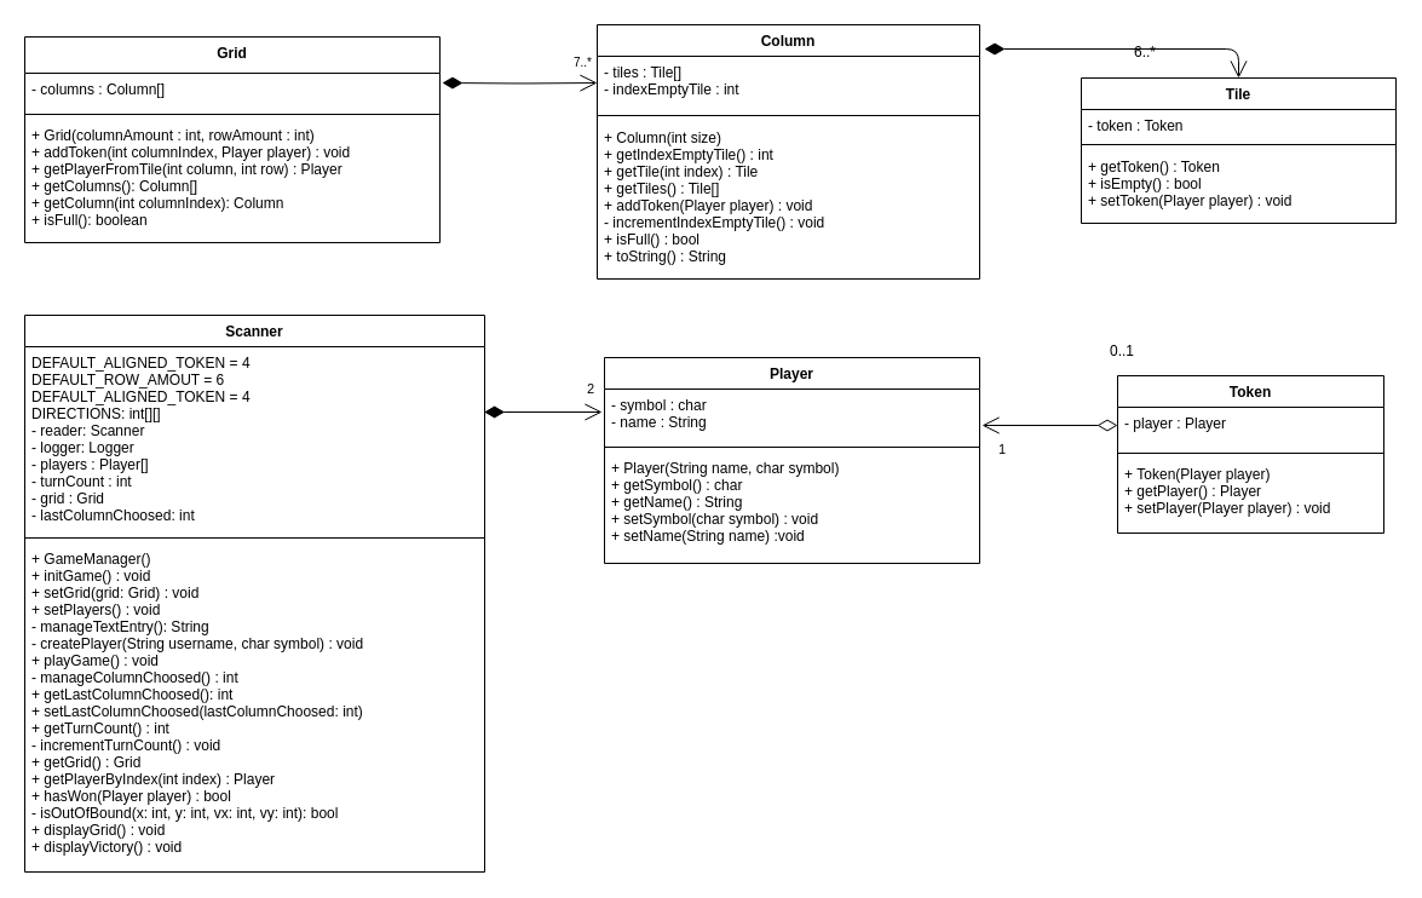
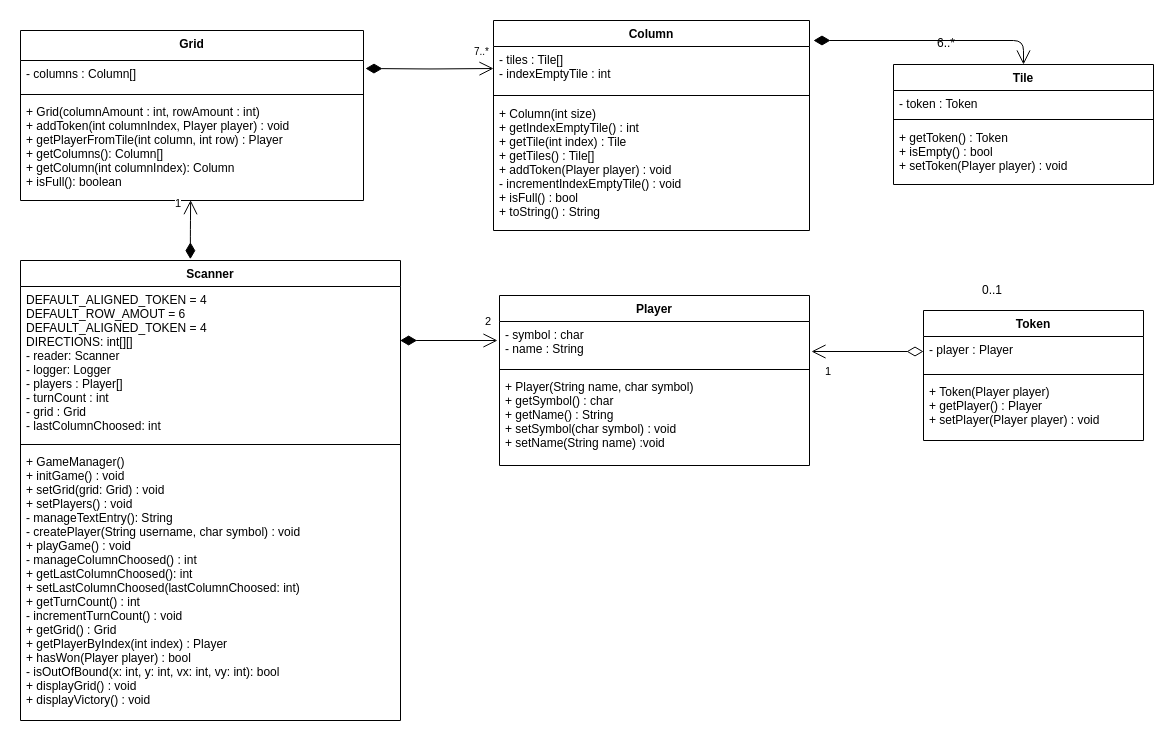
  <mxCell id="0" />
  <mxCell id="1" parent="0" />
  <mxCell id="2" value="Grid" style="swimlane;fontStyle=1;align=center;verticalAlign=top;childLayout=stackLayout;horizontal=1;startSize=30;horizontalStack=0;resizeParent=1;resizeParentMax=0;resizeLast=0;collapsible=1;marginBottom=0;" parent="1" vertex="1"><mxGeometry x="20" y="30" width="343" height="170" as="geometry" /></mxCell>
  <mxCell id="3" value="- columns : Column[]" style="text;strokeColor=none;fillColor=none;align=left;verticalAlign=top;spacingLeft=4;spacingRight=4;overflow=hidden;rotatable=0;points=[[0,0.5],[1,0.5]];portConstraint=eastwest;" parent="2" vertex="1"><mxGeometry y="30" width="343" height="30" as="geometry" /></mxCell>
  <mxCell id="4" value="" style="line;strokeWidth=1;fillColor=none;align=left;verticalAlign=middle;spacingTop=-1;spacingLeft=3;spacingRight=3;rotatable=0;labelPosition=right;points=[];portConstraint=eastwest;" parent="2" vertex="1"><mxGeometry y="60" width="343" height="8" as="geometry" /></mxCell>
  <mxCell id="5" value="+ Grid(columnAmount : int, rowAmount : int)&#10;+ addToken(int columnIndex, Player player) : void&#10;+ getPlayerFromTile(int column, int row) : Player&#10;+ getColumns(): Column[]&#10;+ getColumn(int columnIndex): Column&#10;+ isFull(): boolean&#10;" style="text;strokeColor=none;fillColor=none;align=left;verticalAlign=top;spacingLeft=4;spacingRight=4;overflow=hidden;rotatable=0;points=[[0,0.5],[1,0.5]];portConstraint=eastwest;" parent="2" vertex="1"><mxGeometry y="68" width="343" height="102" as="geometry" /></mxCell>
  <mxCell id="6" value="Column" style="swimlane;fontStyle=1;align=center;verticalAlign=top;childLayout=stackLayout;horizontal=1;startSize=26;horizontalStack=0;resizeParent=1;resizeParentMax=0;resizeLast=0;collapsible=1;marginBottom=0;" parent="1" vertex="1"><mxGeometry x="493" width="316" height="210" as="geometry" y="20" /></mxCell>
  <mxCell id="7" value="- tiles : Tile[]&#10;- indexEmptyTile : int" style="text;strokeColor=none;fillColor=none;align=left;verticalAlign=top;spacingLeft=4;spacingRight=4;overflow=hidden;rotatable=0;points=[[0,0.5],[1,0.5]];portConstraint=eastwest;" parent="6" vertex="1"><mxGeometry y="26" width="316" height="44" as="geometry" /></mxCell>
  <mxCell id="8" value="" style="line;strokeWidth=1;fillColor=none;align=left;verticalAlign=middle;spacingTop=-1;spacingLeft=3;spacingRight=3;rotatable=0;labelPosition=right;points=[];portConstraint=eastwest;" parent="6" vertex="1"><mxGeometry y="70" width="316" height="10" as="geometry" /></mxCell>
  <mxCell id="9" value="+ Column(int size)&#10;+ getIndexEmptyTile() : int&#10;+ getTile(int index) : Tile&#10;+ getTiles() : Tile[]&#10;+ addToken(Player player) : void&#10;- incrementIndexEmptyTile() : void&#10;+ isFull() : bool&#10;+ toString() : String" style="text;strokeColor=none;fillColor=none;align=left;verticalAlign=top;spacingLeft=4;spacingRight=4;overflow=hidden;rotatable=0;points=[[0,0.5],[1,0.5]];portConstraint=eastwest;" parent="6" vertex="1"><mxGeometry y="80" width="316" height="130" as="geometry" /></mxCell>
+ <mxCell id="10" value="1" style="endArrow=open;html=1;endSize=12;startArrow=diamondThin;startSize=14;startFill=1;edgeStyle=orthogonalEdgeStyle;align=left;verticalAlign=bottom;entryX=0.496;entryY=0.997;entryDx=0;entryDy=0;entryPerimeter=0;exitX=0.447;exitY=-0.003;exitDx=0;exitDy=0;exitPerimeter=0;" parent="1" source="27" target="5" edge="1"><mxGeometry x="0.589" y="17" relative="1" as="geometry"><mxPoint x="493" y="240" as="sourcePoint" /><mxPoint x="186" y="310" as="targetPoint" /><mxPoint as="offset" /><Array as="points" /></mxGeometry></mxCell>
  <mxCell id="11" value="2" style="endArrow=open;html=1;endSize=12;startArrow=diamondThin;startSize=14;startFill=1;edgeStyle=orthogonalEdgeStyle;align=left;verticalAlign=bottom;exitX=0.999;exitY=0.349;exitDx=0;exitDy=0;exitPerimeter=0;" parent="1" source="28" edge="1"><mxGeometry x="0.707" y="10" relative="1" as="geometry"><mxPoint x="413" y="741.176" as="sourcePoint" /><mxPoint x="497" y="340" as="targetPoint" /><Array as="points"><mxPoint x="497" y="340" /><mxPoint x="497" y="340" /></Array><mxPoint as="offset" /></mxGeometry></mxCell>
  <mxCell id="12" value="6..*" style="text;html=1;resizable=0;points=[];autosize=1;align=left;verticalAlign=top;spacingTop=-4;" parent="1" vertex="1"><mxGeometry x="935" y="33" width="30" height="20" as="geometry" /></mxCell>
  <mxCell id="13" value="" style="endArrow=open;html=1;endSize=12;startArrow=diamondThin;startSize=14;startFill=1;edgeStyle=orthogonalEdgeStyle;align=left;verticalAlign=bottom;entryX=0.5;entryY=0;entryDx=0;entryDy=0;" parent="1" target="15" edge="1"><mxGeometry x="-0.509" y="350" relative="1" as="geometry"><mxPoint x="813" y="40" as="sourcePoint" /><mxPoint x="928" y="51.5" as="targetPoint" /><Array as="points"><mxPoint x="1023" y="40" /></Array><mxPoint x="-1" as="offset" /></mxGeometry></mxCell>
- <mxCell id="14" value="0..1" style="text;html=1;resizable=0;points=[];autosize=1;align=left;verticalAlign=top;spacingTop=-4;" parent="1" vertex="1"><mxGeometry x="915" y="280" width="40" height="20" as="geometry" /></mxCell>
+ <mxCell id="14" value="0..1" style="text;html=1;resizable=0;points=[];autosize=1;align=left;verticalAlign=top;spacingTop=-4;" parent="1" vertex="1"><mxGeometry x="980" y="280" width="40" height="20" as="geometry" /></mxCell>
  <mxCell id="15" value="Tile" style="swimlane;fontStyle=1;align=center;verticalAlign=top;childLayout=stackLayout;horizontal=1;startSize=26;horizontalStack=0;resizeParent=1;resizeParentMax=0;resizeLast=0;collapsible=1;marginBottom=0;" parent="1" vertex="1"><mxGeometry x="893" y="64" width="260" height="120" as="geometry" /></mxCell>
  <mxCell id="16" value="- token : Token&#10;" style="text;strokeColor=none;fillColor=none;align=left;verticalAlign=top;spacingLeft=4;spacingRight=4;overflow=hidden;rotatable=0;points=[[0,0.5],[1,0.5]];portConstraint=eastwest;" parent="15" vertex="1"><mxGeometry y="26" width="260" height="24" as="geometry" /></mxCell>
  <mxCell id="17" value="" style="line;strokeWidth=1;fillColor=none;align=left;verticalAlign=middle;spacingTop=-1;spacingLeft=3;spacingRight=3;rotatable=0;labelPosition=right;points=[];portConstraint=eastwest;" parent="15" vertex="1"><mxGeometry y="50" width="260" height="10" as="geometry" /></mxCell>
  <mxCell id="18" value="+ getToken() : Token &#10;+ isEmpty() : bool&#10;+ setToken(Player player) : void" style="text;strokeColor=none;fillColor=none;align=left;verticalAlign=top;spacingLeft=4;spacingRight=4;overflow=hidden;rotatable=0;points=[[0,0.5],[1,0.5]];portConstraint=eastwest;" parent="15" vertex="1"><mxGeometry y="60" width="260" height="60" as="geometry" /></mxCell>
  <mxCell id="19" value="Token" style="swimlane;fontStyle=1;align=center;verticalAlign=top;childLayout=stackLayout;horizontal=1;startSize=26;horizontalStack=0;resizeParent=1;resizeParentMax=0;resizeLast=0;collapsible=1;marginBottom=0;" parent="1" vertex="1"><mxGeometry x="923" y="310" width="220" height="130" as="geometry" /></mxCell>
  <mxCell id="20" value="- player : Player&#10;" style="text;strokeColor=none;fillColor=none;align=left;verticalAlign=top;spacingLeft=4;spacingRight=4;overflow=hidden;rotatable=0;points=[[0,0.5],[1,0.5]];portConstraint=eastwest;" parent="19" vertex="1"><mxGeometry y="26" width="220" height="34" as="geometry" /></mxCell>
  <mxCell id="21" value="" style="line;strokeWidth=1;fillColor=none;align=left;verticalAlign=middle;spacingTop=-1;spacingLeft=3;spacingRight=3;rotatable=0;labelPosition=right;points=[];portConstraint=eastwest;" parent="19" vertex="1"><mxGeometry y="60" width="220" height="8" as="geometry" /></mxCell>
  <mxCell id="22" value="+ Token(Player player)&#10;+ getPlayer() : Player &#10;+ setPlayer(Player player) : void&#10;&#10;" style="text;strokeColor=none;fillColor=none;align=left;verticalAlign=top;spacingLeft=4;spacingRight=4;overflow=hidden;rotatable=0;points=[[0,0.5],[1,0.5]];portConstraint=eastwest;" parent="19" vertex="1"><mxGeometry y="68" width="220" height="62" as="geometry" /></mxCell>
  <mxCell id="23" value="Player" style="swimlane;fontStyle=1;align=center;verticalAlign=top;childLayout=stackLayout;horizontal=1;startSize=26;horizontalStack=0;resizeParent=1;resizeParentMax=0;resizeLast=0;collapsible=1;marginBottom=0;" parent="1" vertex="1"><mxGeometry x="499" y="295" width="310" height="170" as="geometry" /></mxCell>
  <mxCell id="24" value="- symbol : char&#10;- name : String&#10;" style="text;strokeColor=none;fillColor=none;align=left;verticalAlign=top;spacingLeft=4;spacingRight=4;overflow=hidden;rotatable=0;points=[[0,0.5],[1,0.5]];portConstraint=eastwest;" parent="23" vertex="1"><mxGeometry y="26" width="310" height="44" as="geometry" /></mxCell>
  <mxCell id="25" value="" style="line;strokeWidth=1;fillColor=none;align=left;verticalAlign=middle;spacingTop=-1;spacingLeft=3;spacingRight=3;rotatable=0;labelPosition=right;points=[];portConstraint=eastwest;" parent="23" vertex="1"><mxGeometry y="70" width="310" height="8" as="geometry" /></mxCell>
  <mxCell id="26" value="+ Player(String name, char symbol)&#10;+ getSymbol() : char &#10;+ getName() : String &#10;+ setSymbol(char symbol) : void&#10;+ setName(String name) :void&#10;" style="text;strokeColor=none;fillColor=none;align=left;verticalAlign=top;spacingLeft=4;spacingRight=4;overflow=hidden;rotatable=0;points=[[0,0.5],[1,0.5]];portConstraint=eastwest;" parent="23" vertex="1"><mxGeometry y="78" width="310" height="92" as="geometry" /></mxCell>
  <mxCell id="27" value="Scanner" style="swimlane;fontStyle=1;align=center;verticalAlign=top;childLayout=stackLayout;horizontal=1;startSize=26;horizontalStack=0;resizeParent=1;resizeParentMax=0;resizeLast=0;collapsible=1;marginBottom=0;" parent="1" vertex="1"><mxGeometry x="20" y="260" width="380" height="460" as="geometry" /></mxCell>
  <mxCell id="28" value="DEFAULT_ALIGNED_TOKEN = 4&#10;DEFAULT_ROW_AMOUT = 6&#10;DEFAULT_ALIGNED_TOKEN = 4&#10;DIRECTIONS: int[][]&#10;- reader: Scanner&#10;- logger: Logger&#10;- players : Player[]&#10;- turnCount : int&#10;- grid : Grid&#10;- lastColumnChoosed: int&#10;&#10;" style="text;strokeColor=none;fillColor=none;align=left;verticalAlign=top;spacingLeft=4;spacingRight=4;overflow=hidden;rotatable=0;points=[[0,0.5],[1,0.5]];portConstraint=eastwest;" parent="27" vertex="1"><mxGeometry y="26" width="380" height="154" as="geometry" /></mxCell>
  <mxCell id="29" value="" style="line;strokeWidth=1;fillColor=none;align=left;verticalAlign=middle;spacingTop=-1;spacingLeft=3;spacingRight=3;rotatable=0;labelPosition=right;points=[];portConstraint=eastwest;" parent="27" vertex="1"><mxGeometry y="180" width="380" height="8" as="geometry" /></mxCell>
  <mxCell id="30" value="+ GameManager()&#10;+ initGame() : void&#10;+ setGrid(grid: Grid) : void&#10;+ setPlayers() : void&#10;- manageTextEntry(): String&#10;- createPlayer(String username, char symbol) : void&#10;+ playGame() : void&#10;- manageColumnChoosed() : int&#10;+ getLastColumnChoosed(): int&#10;+ setLastColumnChoosed(lastColumnChoosed: int)&#10;+ getTurnCount() : int&#10;- incrementTurnCount() : void&#10;+ getGrid() : Grid&#10;+ getPlayerByIndex(int index) : Player&#10;+ hasWon(Player player) : bool&#10;- isOutOfBound(x: int, y: int, vx: int, vy: int): bool&#10;+ displayGrid() : void&#10;+ displayVictory() : void" style="text;strokeColor=none;fillColor=none;align=left;verticalAlign=top;spacingLeft=4;spacingRight=4;overflow=hidden;rotatable=0;points=[[0,0.5],[1,0.5]];portConstraint=eastwest;" parent="27" vertex="1"><mxGeometry y="188" width="380" height="272" as="geometry" /></mxCell>
  <mxCell id="31" value="1" style="endArrow=open;html=1;endSize=12;startArrow=diamondThin;startSize=14;startFill=0;edgeStyle=orthogonalEdgeStyle;align=left;verticalAlign=bottom;" edge="1" parent="1"><mxGeometry x="0.786" y="29" relative="1" as="geometry"><mxPoint x="923" y="351" as="sourcePoint" /><mxPoint x="811" y="351" as="targetPoint" /><Array as="points" /><mxPoint as="offset" /></mxGeometry></mxCell>
  <mxCell id="32" value="&lt;font size=&quot;1&quot;&gt;7..*&lt;/font&gt;" style="endArrow=open;html=1;endSize=12;startArrow=diamondThin;startSize=14;startFill=1;edgeStyle=orthogonalEdgeStyle;align=left;verticalAlign=bottom;entryX=0;entryY=0.5;entryDx=0;entryDy=0;" edge="1" parent="1" target="7"><mxGeometry x="0.688" y="8" relative="1" as="geometry"><mxPoint x="365" y="68" as="sourcePoint" /><mxPoint x="200.128" y="209.694" as="targetPoint" /><mxPoint as="offset" /><Array as="points" /></mxGeometry></mxCell>
